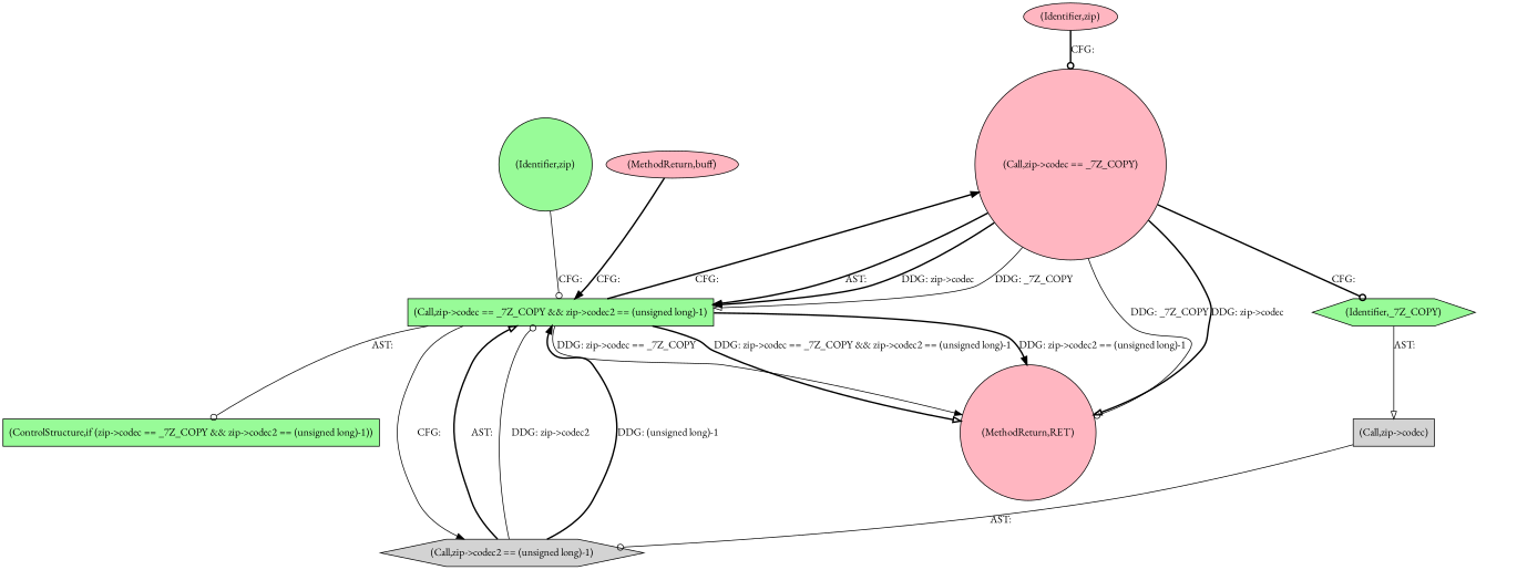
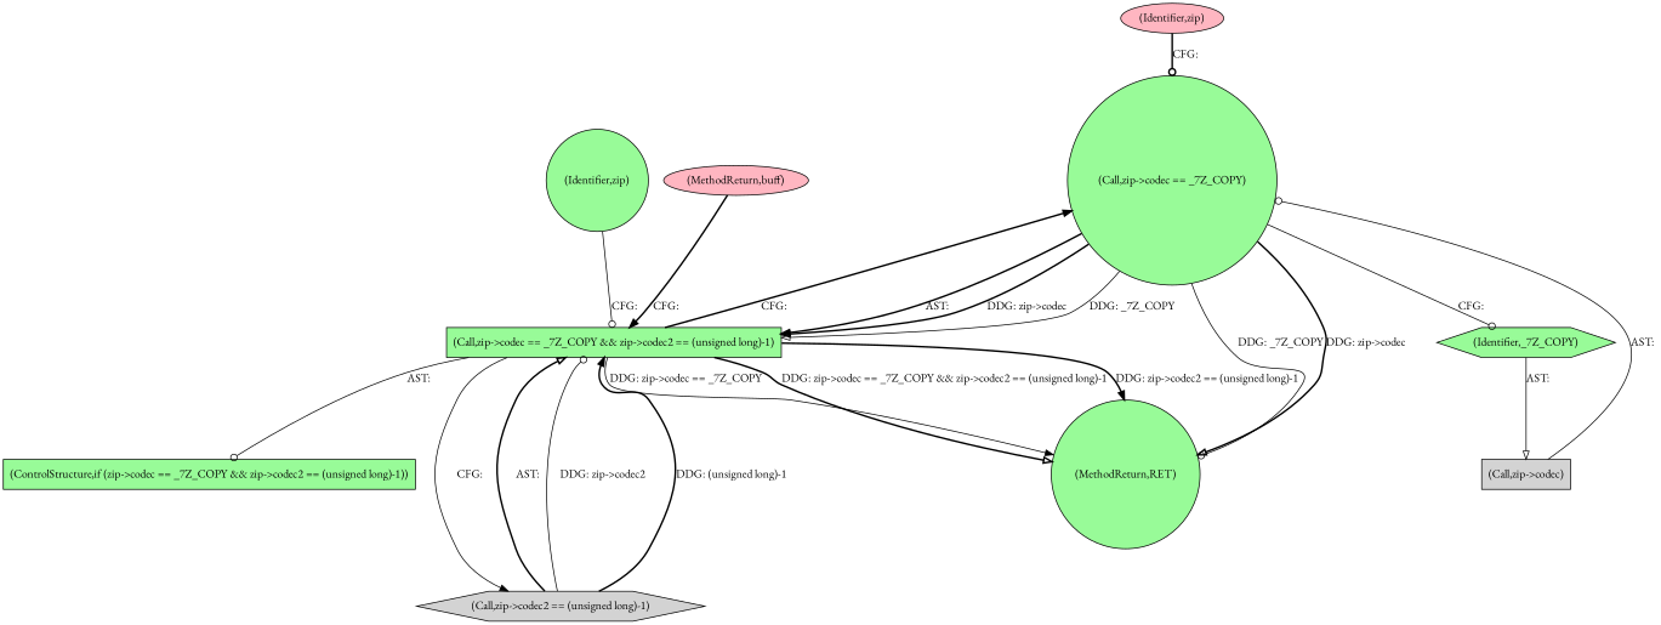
  digraph {
    fontname="EB Garamond"
    node [fillcolor=lightpink fontname="EB Garamond" shape=circle style=filled]
    edge [arrowhead=normal fontname="EB Garamond" style=bold]
-   n1 [label="(Call,zip->codec == _7Z_COPY)"]
+   n1 [fillcolor=palegreen label="(Call,zip->codec == _7Z_COPY)"]
    n2 [fillcolor=palegreen label="(Call,zip->codec == _7Z_COPY && zip->codec2 == (unsigned long)-1)" shape=box]
    n3 [fillcolor=palegreen label="(Identifier,_7Z_COPY)" shape=hexagon]
-   n4 [label="(MethodReturn,RET)"]
+   n4 [fillcolor=palegreen label="(MethodReturn,RET)"]
    n5 [fillcolor=lightgrey label="(Call,zip->codec2 == (unsigned long)-1)" shape=hexagon]
    n6 [fillcolor=palegreen label="(ControlStructure,if (zip->codec == _7Z_COPY && zip->codec2 == (unsigned long)-1))" shape=box]
    n7 [fillcolor=lightgrey label="(Call,zip->codec)" shape=box]
    n8 [fillcolor=palegreen label="(Identifier,zip)"]
    n9 [label="(MethodReturn,buff)" shape=ellipse]
    n10 [label="(Identifier,zip)" shape=ellipse]
    n1 -> n2 [label="AST: "]
    n1 -> n2 [arrowhead=onormal label="DDG: zip->codec"]
    n1 -> n2 [arrowhead=onormal label="DDG: _7Z_COPY" style=solid]
-   n1 -> n3 [arrowhead=odot label="CFG: "]
+   n1 -> n3 [arrowhead=odot label="CFG: " style=solid]
    n1 -> n4 [arrowhead=odot label="DDG: _7Z_COPY" style=solid]
    n1 -> n4 [arrowhead=onormal label="DDG: zip->codec"]
    n2 -> n1 [label="CFG: "]
    n2 -> n4 [label="DDG: zip->codec == _7Z_COPY" style=solid]
    n2 -> n4 [arrowhead=onormal label="DDG: zip->codec == _7Z_COPY && zip->codec2 == (unsigned long)-1"]
    n2 -> n4 [label="DDG: zip->codec2 == (unsigned long)-1"]
    n2 -> n5 [label="CFG: " style=solid]
    n2 -> n6 [arrowhead=odot label="AST: " style=solid]
    n3 -> n7 [arrowhead=onormal label="AST: " style=solid]
    n5 -> n2 [arrowhead=onormal label="AST: "]
    n5 -> n2 [arrowhead=odot label="DDG: zip->codec2" style=solid]
    n5 -> n2 [label="DDG: (unsigned long)-1"]
-   n7 -> n5 [arrowhead=odot label="AST: " style=solid]
+   n7 -> n1 [arrowhead=odot label="AST: " style=solid]
    n8 -> n2 [arrowhead=odot label="CFG: " style=solid]
    n9 -> n2 [label="CFG: "]
    n10 -> n1 [arrowhead=odot label="CFG: "]
  }
